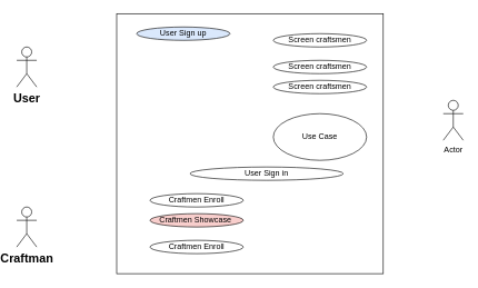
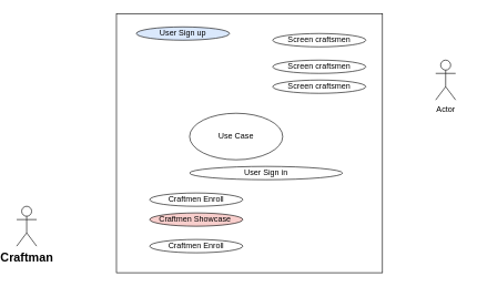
  <mxCell id="0" />
  <mxCell id="1" parent="0" />
  <mxCell id="2" value="" style="rounded=0;whiteSpace=wrap;html=1;" parent="1" vertex="1"><mxGeometry x="170" y="20" width="400" height="390" as="geometry" /></mxCell>
- <mxCell id="3" value="&lt;font style=&quot;font-size: 18px;&quot;&gt;&lt;b&gt;User&lt;/b&gt;&lt;/font&gt;" style="shape=umlActor;verticalLabelPosition=bottom;verticalAlign=top;html=1;outlineConnect=0;" parent="1" vertex="1"><mxGeometry x="20" y="70" width="30" height="60" as="geometry" /></mxCell>
  <mxCell id="4" value="&lt;font style=&quot;font-size: 18px;&quot;&gt;&lt;b&gt;Craftman&lt;/b&gt;&lt;/font&gt;" style="shape=umlActor;verticalLabelPosition=bottom;verticalAlign=top;html=1;outlineConnect=0;" parent="1" vertex="1"><mxGeometry x="20" y="310" width="30" height="60" as="geometry" /></mxCell>
- <mxCell id="5" value="Actor" style="shape=umlActor;verticalLabelPosition=bottom;verticalAlign=top;html=1;outlineConnect=0;" parent="1" vertex="1"><mxGeometry x="660" y="150" width="30" height="60" as="geometry" /></mxCell>
+ <mxCell id="5" value="Actor" style="shape=umlActor;verticalLabelPosition=bottom;verticalAlign=top;html=1;outlineConnect=0;" parent="1" vertex="1"><mxGeometry x="650" y="90" width="30" height="60" as="geometry" /></mxCell>
  <mxCell id="6" value="User Sign up" style="ellipse;whiteSpace=wrap;html=1;fillColor=#dae8fc;" parent="1" vertex="1"><mxGeometry x="200" y="40" width="140" height="20" as="geometry" /></mxCell>
- <mxCell id="7" value="Use Case" style="ellipse;whiteSpace=wrap;html=1;" parent="1" vertex="1"><mxGeometry x="405" y="170" width="140" height="70" as="geometry" /></mxCell>
+ <mxCell id="7" value="Use Case" style="ellipse;whiteSpace=wrap;html=1;" parent="1" vertex="1"><mxGeometry x="280" y="170" width="140" height="70" as="geometry" /></mxCell>
  <mxCell id="8" value="Screen craftsmen" style="ellipse;whiteSpace=wrap;html=1;" parent="1" vertex="1"><mxGeometry x="405" y="50" width="140" height="20" as="geometry" /></mxCell>
  <mxCell id="9" value="Craftmen Enroll" style="ellipse;whiteSpace=wrap;html=1;" parent="1" vertex="1"><mxGeometry x="220" y="290" width="140" height="20" as="geometry" /></mxCell>
  <mxCell id="10" value="User Sign in" style="ellipse;whiteSpace=wrap;html=1;" parent="1" vertex="1"><mxGeometry x="280" y="250" width="230" height="20" as="geometry" /></mxCell>
  <mxCell id="11" value="Craftmen Showcase&amp;nbsp;" style="ellipse;whiteSpace=wrap;html=1;fillColor=#f8cecc;" parent="1" vertex="1"><mxGeometry x="220" y="320" width="140" height="20" as="geometry" /></mxCell>
  <mxCell id="12" value="Craftmen Enroll" style="ellipse;whiteSpace=wrap;html=1;" parent="1" vertex="1"><mxGeometry x="220" y="360" width="140" height="20" as="geometry" /></mxCell>
  <mxCell id="13" value="Screen craftsmen" style="ellipse;whiteSpace=wrap;html=1;" parent="1" vertex="1"><mxGeometry x="405" y="90" width="140" height="20" as="geometry" /></mxCell>
  <mxCell id="14" value="Screen craftsmen" style="ellipse;whiteSpace=wrap;html=1;" parent="1" vertex="1"><mxGeometry x="405" y="120" width="140" height="20" as="geometry" /></mxCell>
